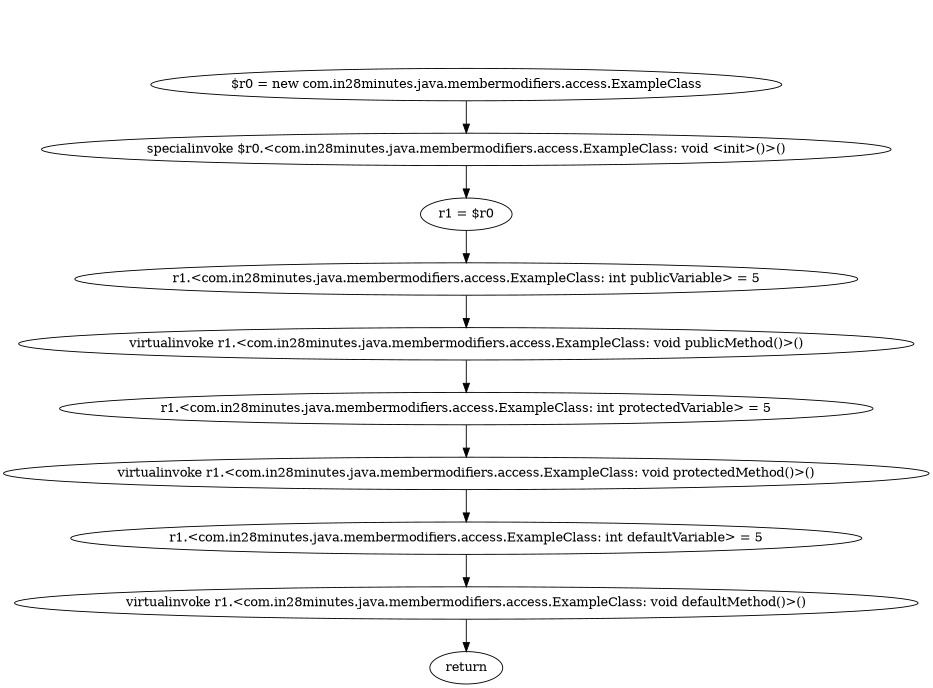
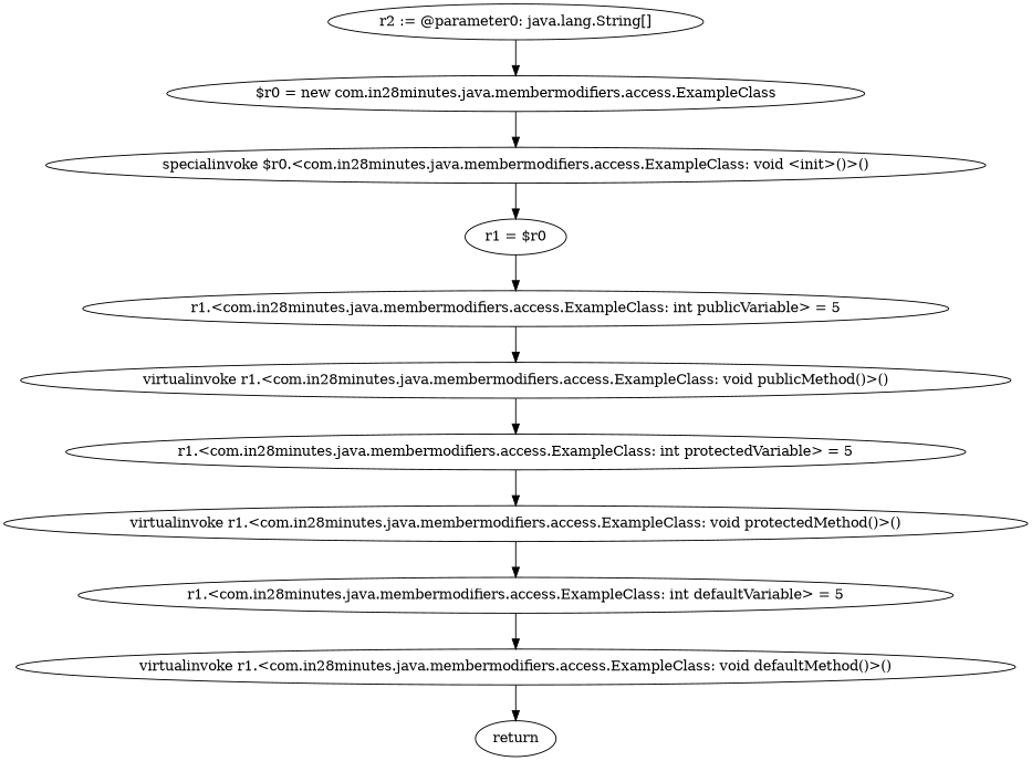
  digraph {
+   "r2 := @parameter0: java.lang.String[]"
    "$r0 = new com.in28minutes.java.membermodifiers.access.ExampleClass"
    "specialinvoke $r0.<com.in28minutes.java.membermodifiers.access.ExampleClass: void <init>()>()"
    "r1 = $r0"
    "r1.<com.in28minutes.java.membermodifiers.access.ExampleClass: int publicVariable> = 5"
    "virtualinvoke r1.<com.in28minutes.java.membermodifiers.access.ExampleClass: void publicMethod()>()"
    "r1.<com.in28minutes.java.membermodifiers.access.ExampleClass: int protectedVariable> = 5"
    "virtualinvoke r1.<com.in28minutes.java.membermodifiers.access.ExampleClass: void protectedMethod()>()"
    "r1.<com.in28minutes.java.membermodifiers.access.ExampleClass: int defaultVariable> = 5"
    "virtualinvoke r1.<com.in28minutes.java.membermodifiers.access.ExampleClass: void defaultMethod()>()"
    return
+   "r2 := @parameter0: java.lang.String[]" -> "$r0 = new com.in28minutes.java.membermodifiers.access.ExampleClass"
    "$r0 = new com.in28minutes.java.membermodifiers.access.ExampleClass" -> "specialinvoke $r0.<com.in28minutes.java.membermodifiers.access.ExampleClass: void <init>()>()"
    "specialinvoke $r0.<com.in28minutes.java.membermodifiers.access.ExampleClass: void <init>()>()" -> "r1 = $r0"
    "r1 = $r0" -> "r1.<com.in28minutes.java.membermodifiers.access.ExampleClass: int publicVariable> = 5"
    "r1.<com.in28minutes.java.membermodifiers.access.ExampleClass: int publicVariable> = 5" -> "virtualinvoke r1.<com.in28minutes.java.membermodifiers.access.ExampleClass: void publicMethod()>()"
    "virtualinvoke r1.<com.in28minutes.java.membermodifiers.access.ExampleClass: void publicMethod()>()" -> "r1.<com.in28minutes.java.membermodifiers.access.ExampleClass: int protectedVariable> = 5"
    "r1.<com.in28minutes.java.membermodifiers.access.ExampleClass: int protectedVariable> = 5" -> "virtualinvoke r1.<com.in28minutes.java.membermodifiers.access.ExampleClass: void protectedMethod()>()"
    "virtualinvoke r1.<com.in28minutes.java.membermodifiers.access.ExampleClass: void protectedMethod()>()" -> "r1.<com.in28minutes.java.membermodifiers.access.ExampleClass: int defaultVariable> = 5"
    "r1.<com.in28minutes.java.membermodifiers.access.ExampleClass: int defaultVariable> = 5" -> "virtualinvoke r1.<com.in28minutes.java.membermodifiers.access.ExampleClass: void defaultMethod()>()"
    "virtualinvoke r1.<com.in28minutes.java.membermodifiers.access.ExampleClass: void defaultMethod()>()" -> return
  }
